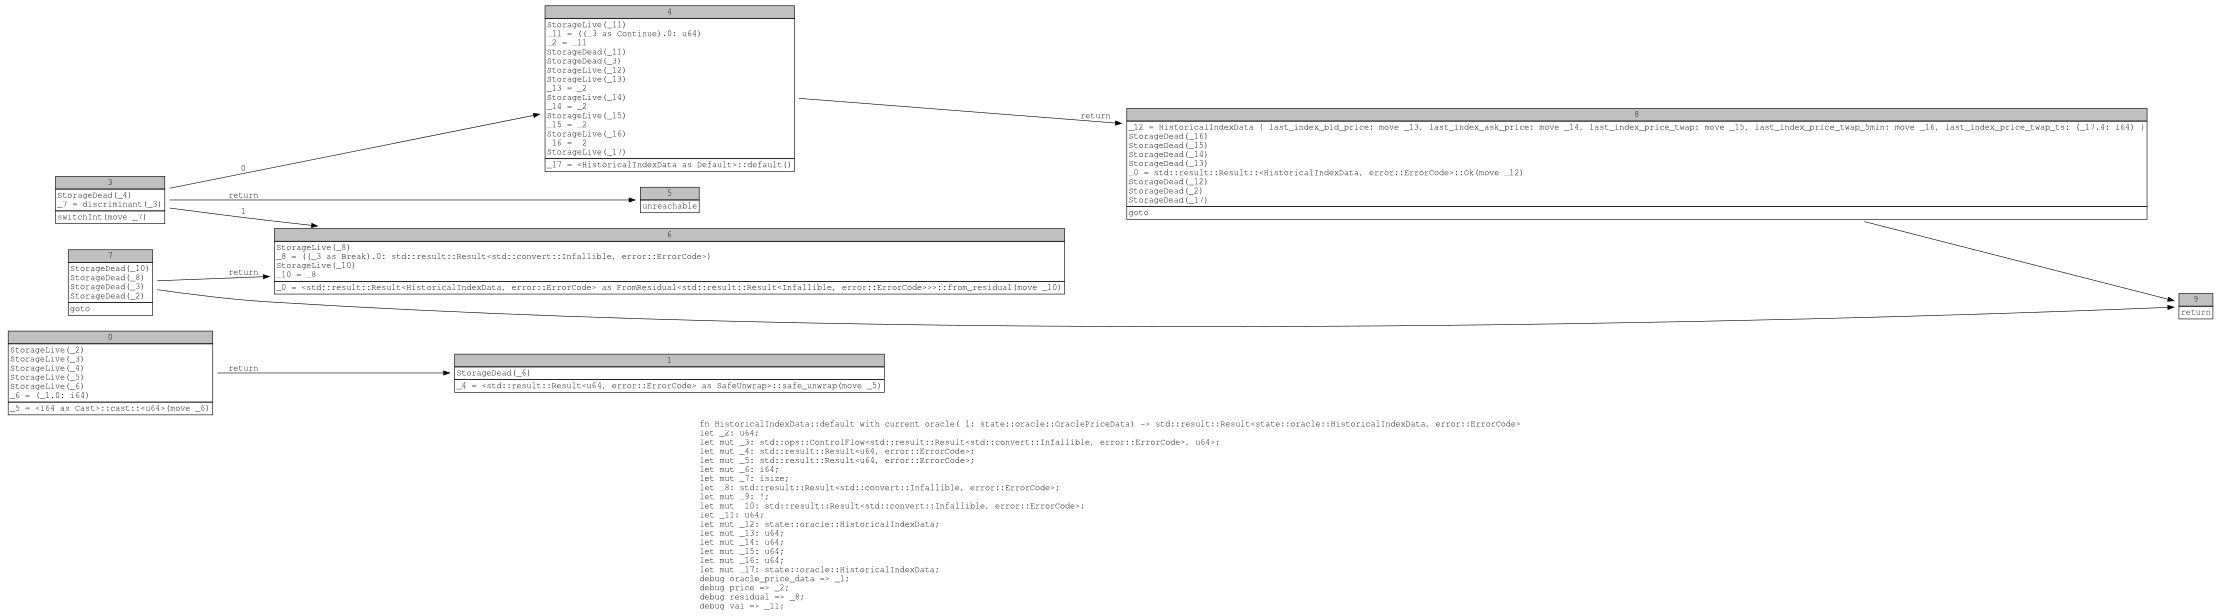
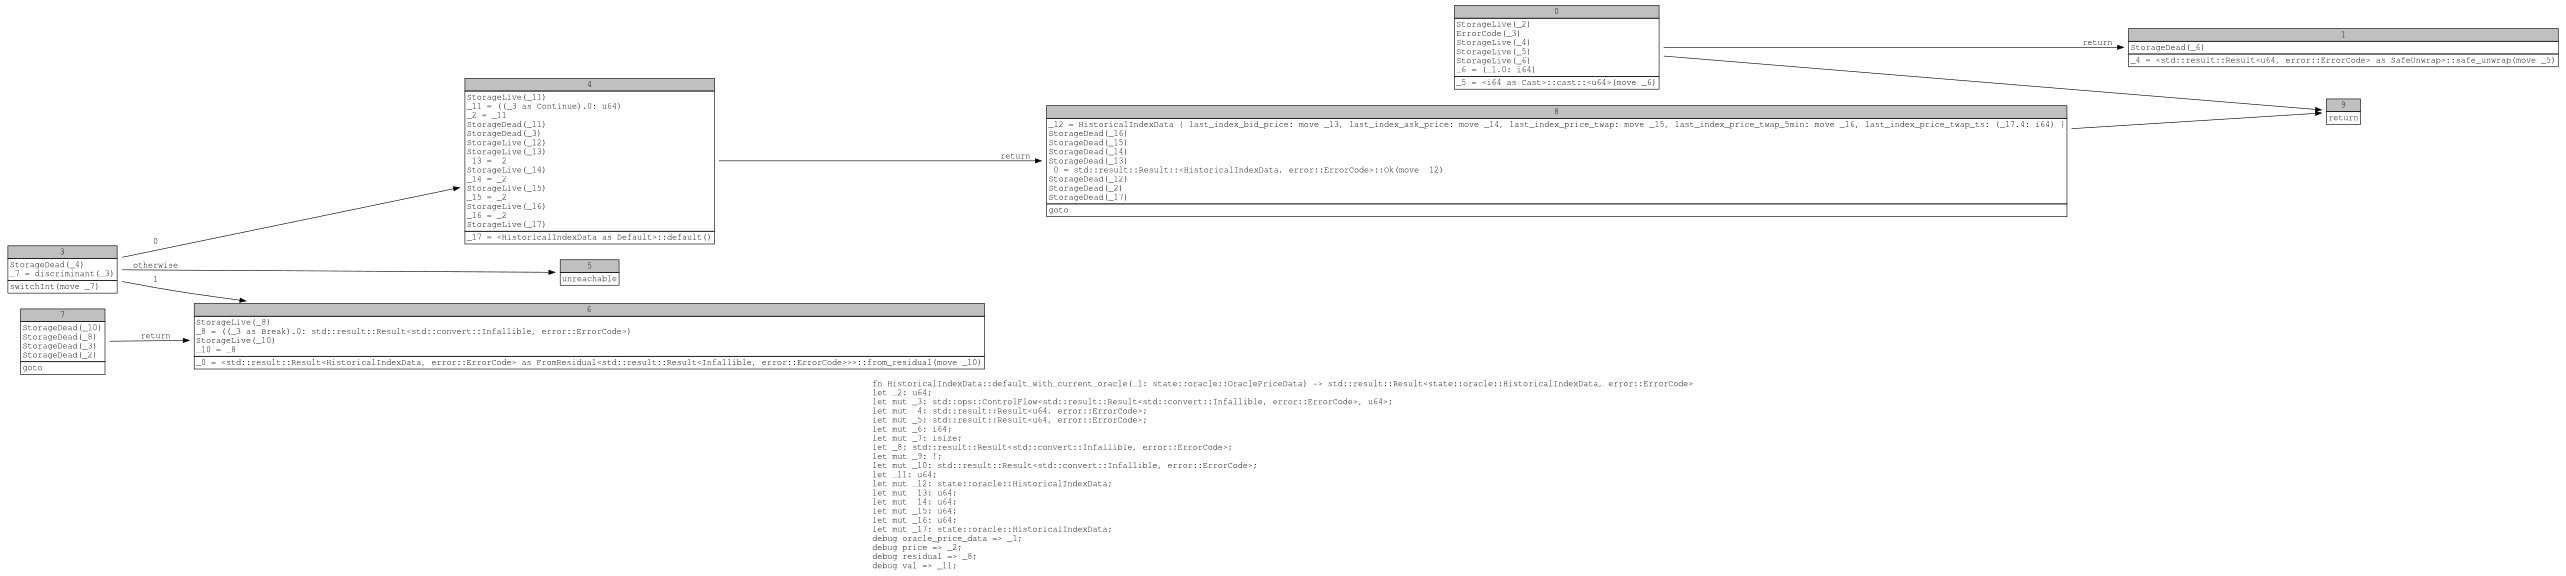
  digraph {
    fontname="Courier, monospace"
    label=<fn HistoricalIndexData::default_with_current_oracle(_1: state::oracle::OraclePriceData) -&gt; std::result::Result&lt;state::oracle::HistoricalIndexData, error::ErrorCode&gt;<br align="left"/>let _2: u64;<br align="left"/>let mut _3: std::ops::ControlFlow&lt;std::result::Result&lt;std::convert::Infallible, error::ErrorCode&gt;, u64&gt;;<br align="left"/>let mut _4: std::result::Result&lt;u64, error::ErrorCode&gt;;<br align="left"/>let mut _5: std::result::Result&lt;u64, error::ErrorCode&gt;;<br align="left"/>let mut _6: i64;<br align="left"/>let mut _7: isize;<br align="left"/>let _8: std::result::Result&lt;std::convert::Infallible, error::ErrorCode&gt;;<br align="left"/>let mut _9: !;<br align="left"/>let mut _10: std::result::Result&lt;std::convert::Infallible, error::ErrorCode&gt;;<br align="left"/>let _11: u64;<br align="left"/>let mut _12: state::oracle::HistoricalIndexData;<br align="left"/>let mut _13: u64;<br align="left"/>let mut _14: u64;<br align="left"/>let mut _15: u64;<br align="left"/>let mut _16: u64;<br align="left"/>let mut _17: state::oracle::HistoricalIndexData;<br align="left"/>debug oracle_price_data =&gt; _1;<br align="left"/>debug price =&gt; _2;<br align="left"/>debug residual =&gt; _8;<br align="left"/>debug val =&gt; _11;<br align="left"/>>
    rankdir=LR
    node [fontname="Courier, monospace" shape=none]
    edge [fontname="Courier, monospace"]
-   n1 [label=<<table border="0" cellborder="1" cellspacing="0"><tr><td bgcolor="gray" align="center" colspan="1">0</td></tr><tr><td align="left" balign="left">StorageLive(_2)<br/>StorageLive(_3)<br/>StorageLive(_4)<br/>StorageLive(_5)<br/>StorageLive(_6)<br/>_6 = (_1.0: i64)<br/></td></tr><tr><td align="left">_5 = &lt;i64 as Cast&gt;::cast::&lt;u64&gt;(move _6)</td></tr></table>>]
+   n1 [label=<<table border="0" cellborder="1" cellspacing="0"><tr><td bgcolor="gray" align="center" colspan="1">0</td></tr><tr><td align="left" balign="left">StorageLive(_2)<br/>ErrorCode(_3)<br/>StorageLive(_4)<br/>StorageLive(_5)<br/>StorageLive(_6)<br/>_6 = (_1.0: i64)<br/></td></tr><tr><td align="left">_5 = &lt;i64 as Cast&gt;::cast::&lt;u64&gt;(move _6)</td></tr></table>>]
    n2 [label=<<table border="0" cellborder="1" cellspacing="0"><tr><td bgcolor="gray" align="center" colspan="1">1</td></tr><tr><td align="left" balign="left">StorageDead(_6)<br/></td></tr><tr><td align="left">_4 = &lt;std::result::Result&lt;u64, error::ErrorCode&gt; as SafeUnwrap&gt;::safe_unwrap(move _5)</td></tr></table>>]
    n3 [label=<<table border="0" cellborder="1" cellspacing="0"><tr><td bgcolor="gray" align="center" colspan="1">3</td></tr><tr><td align="left" balign="left">StorageDead(_4)<br/>_7 = discriminant(_3)<br/></td></tr><tr><td align="left">switchInt(move _7)</td></tr></table>>]
    n4 [label=<<table border="0" cellborder="1" cellspacing="0"><tr><td bgcolor="gray" align="center" colspan="1">4</td></tr><tr><td align="left" balign="left">StorageLive(_11)<br/>_11 = ((_3 as Continue).0: u64)<br/>_2 = _11<br/>StorageDead(_11)<br/>StorageDead(_3)<br/>StorageLive(_12)<br/>StorageLive(_13)<br/>_13 = _2<br/>StorageLive(_14)<br/>_14 = _2<br/>StorageLive(_15)<br/>_15 = _2<br/>StorageLive(_16)<br/>_16 = _2<br/>StorageLive(_17)<br/></td></tr><tr><td align="left">_17 = &lt;HistoricalIndexData as Default&gt;::default()</td></tr></table>>]
    n5 [label=<<table border="0" cellborder="1" cellspacing="0"><tr><td bgcolor="gray" align="center" colspan="1">5</td></tr><tr><td align="left">unreachable</td></tr></table>>]
    n6 [label=<<table border="0" cellborder="1" cellspacing="0"><tr><td bgcolor="gray" align="center" colspan="1">6</td></tr><tr><td align="left" balign="left">StorageLive(_8)<br/>_8 = ((_3 as Break).0: std::result::Result&lt;std::convert::Infallible, error::ErrorCode&gt;)<br/>StorageLive(_10)<br/>_10 = _8<br/></td></tr><tr><td align="left">_0 = &lt;std::result::Result&lt;HistoricalIndexData, error::ErrorCode&gt; as FromResidual&lt;std::result::Result&lt;Infallible, error::ErrorCode&gt;&gt;&gt;::from_residual(move _10)</td></tr></table>>]
    n7 [label=<<table border="0" cellborder="1" cellspacing="0"><tr><td bgcolor="gray" align="center" colspan="1">8</td></tr><tr><td align="left" balign="left">_12 = HistoricalIndexData { last_index_bid_price: move _13, last_index_ask_price: move _14, last_index_price_twap: move _15, last_index_price_twap_5min: move _16, last_index_price_twap_ts: (_17.4: i64) }<br/>StorageDead(_16)<br/>StorageDead(_15)<br/>StorageDead(_14)<br/>StorageDead(_13)<br/>_0 = std::result::Result::&lt;HistoricalIndexData, error::ErrorCode&gt;::Ok(move _12)<br/>StorageDead(_12)<br/>StorageDead(_2)<br/>StorageDead(_17)<br/></td></tr><tr><td align="left">goto</td></tr></table>>]
    n8 [label=<<table border="0" cellborder="1" cellspacing="0"><tr><td bgcolor="gray" align="center" colspan="1">9</td></tr><tr><td align="left">return</td></tr></table>>]
    n9 [label=<<table border="0" cellborder="1" cellspacing="0"><tr><td bgcolor="gray" align="center" colspan="1">7</td></tr><tr><td align="left" balign="left">StorageDead(_10)<br/>StorageDead(_8)<br/>StorageDead(_3)<br/>StorageDead(_2)<br/></td></tr><tr><td align="left">goto</td></tr></table>>]
    n1 -> n2 [label=return]
    n3 -> n4 [label=0]
-   n3 -> n5 [label=return]
+   n3 -> n5 [label=otherwise]
    n3 -> n6 [label=1]
    n4 -> n7 [label=return]
    n7 -> n8
    n9 -> n6 [label=return]
-   n9 -> n8
+   n1 -> n8
  }
